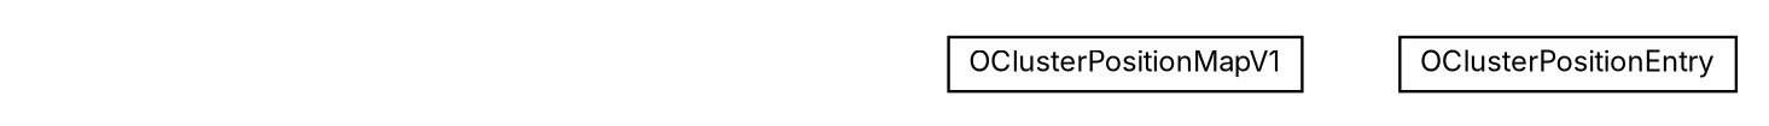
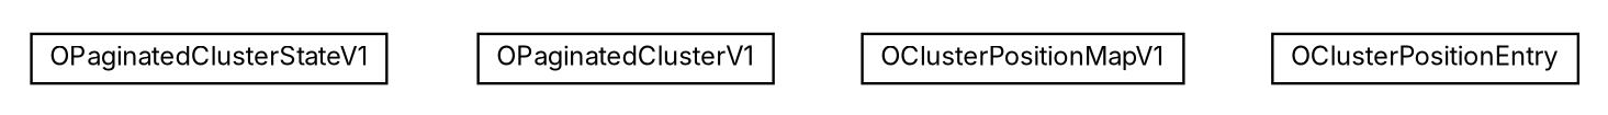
  digraph {
    nodesep=0.25
    ranksep=0.5
    fontname=Inter
    node [fontcolor=black fontname=Inter fontsize=10.0 shape=plaintext]
+   n1 [label=<<table title="com.orientechnologies.orient.core.storage.cluster.v1.OPaginatedClusterStateV1" border="0" cellborder="1" cellspacing="0" cellpadding="2" port="p" href="./OPaginatedClusterStateV1.html"> 		<tr><td><table border="0" cellspacing="0" cellpadding="1"> <tr><td align="center" balign="center"> OPaginatedClusterStateV1 </td></tr> 		</table></td></tr> 		</table>>]
+   n2 [label=<<table title="com.orientechnologies.orient.core.storage.cluster.v1.OPaginatedClusterV1" border="0" cellborder="1" cellspacing="0" cellpadding="2" port="p" href="./OPaginatedClusterV1.html"> 		<tr><td><table border="0" cellspacing="0" cellpadding="1"> <tr><td align="center" balign="center"> OPaginatedClusterV1 </td></tr> 		</table></td></tr> 		</table>>]
    n3 [label=<<table title="com.orientechnologies.orient.core.storage.cluster.v1.OClusterPositionMapV1" border="0" cellborder="1" cellspacing="0" cellpadding="2" port="p" href="./OClusterPositionMapV1.html"> 		<tr><td><table border="0" cellspacing="0" cellpadding="1"> <tr><td align="center" balign="center"> OClusterPositionMapV1 </td></tr> 		</table></td></tr> 		</table>>]
    n4 [label=<<table title="com.orientechnologies.orient.core.storage.cluster.v1.OClusterPositionMapV1.OClusterPositionEntry" border="0" cellborder="1" cellspacing="0" cellpadding="2" port="p" href="./OClusterPositionMapV1.OClusterPositionEntry.html"> 		<tr><td><table border="0" cellspacing="0" cellpadding="1"> <tr><td align="center" balign="center"> OClusterPositionEntry </td></tr> 		</table></td></tr> 		</table>>]
  }
